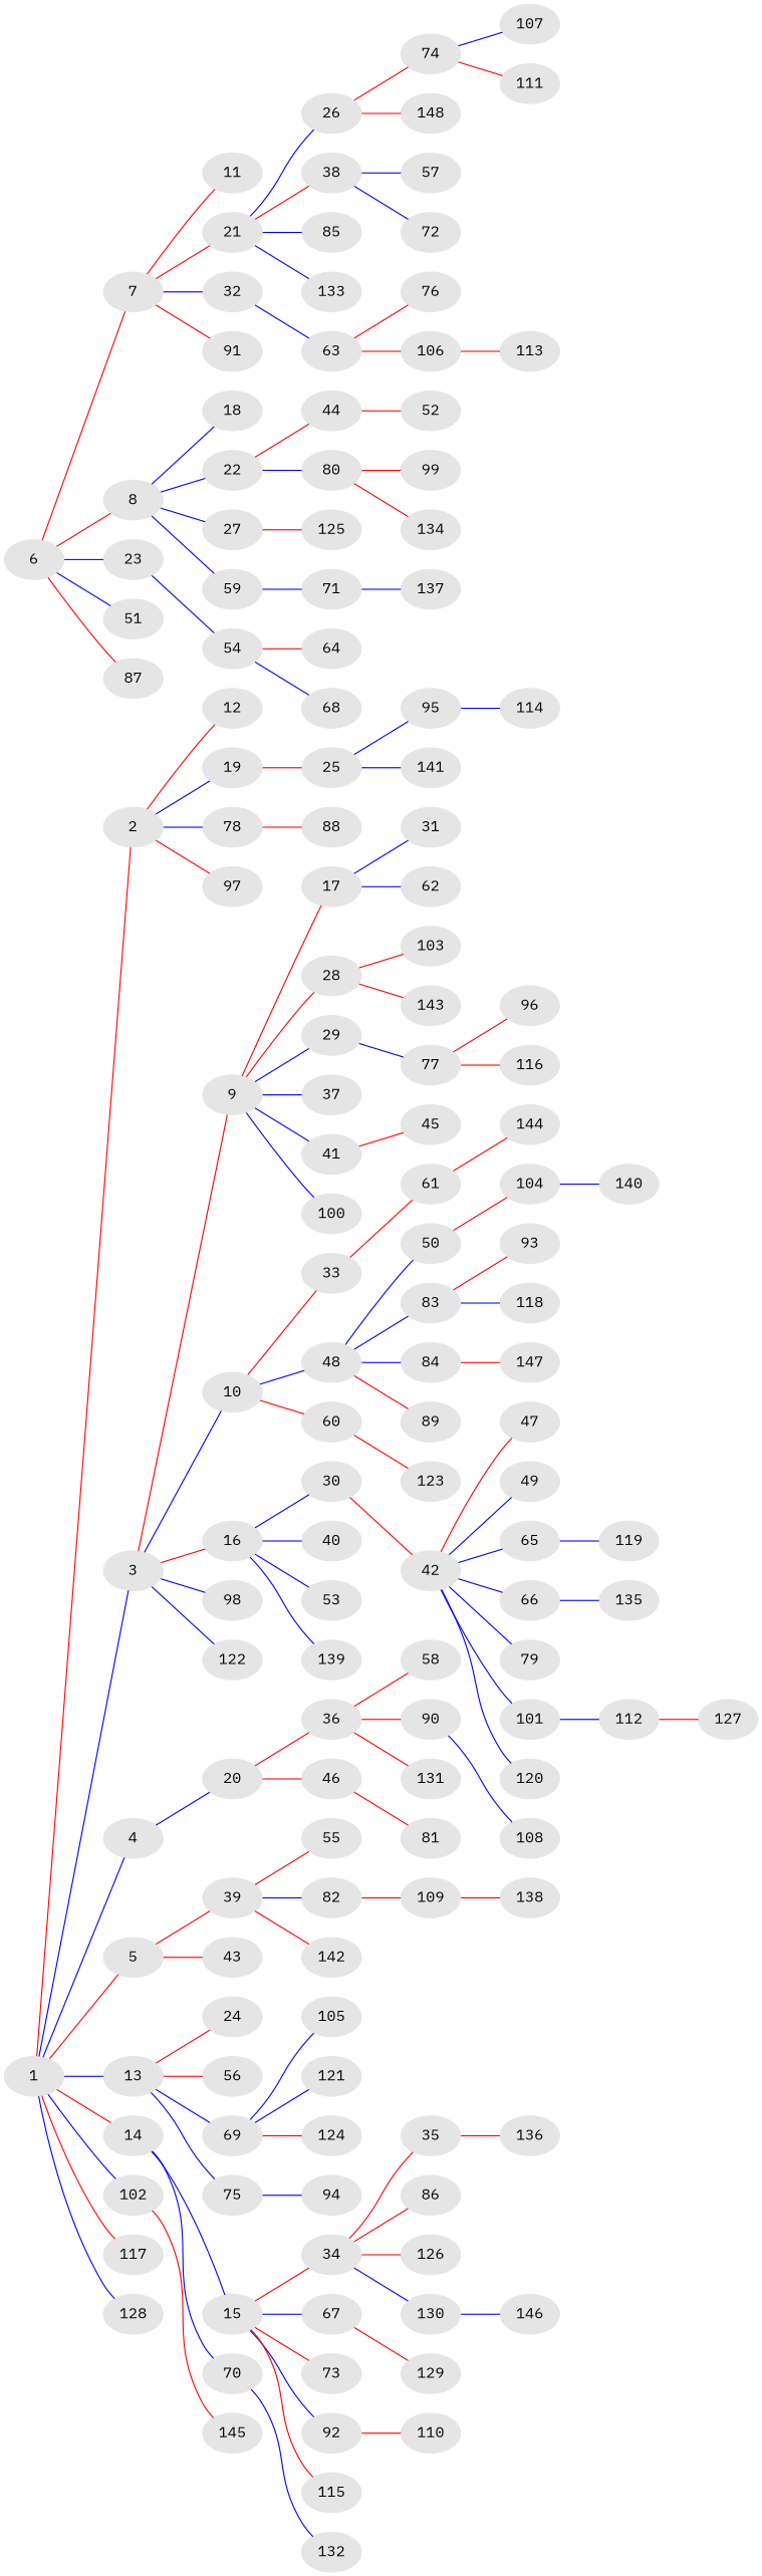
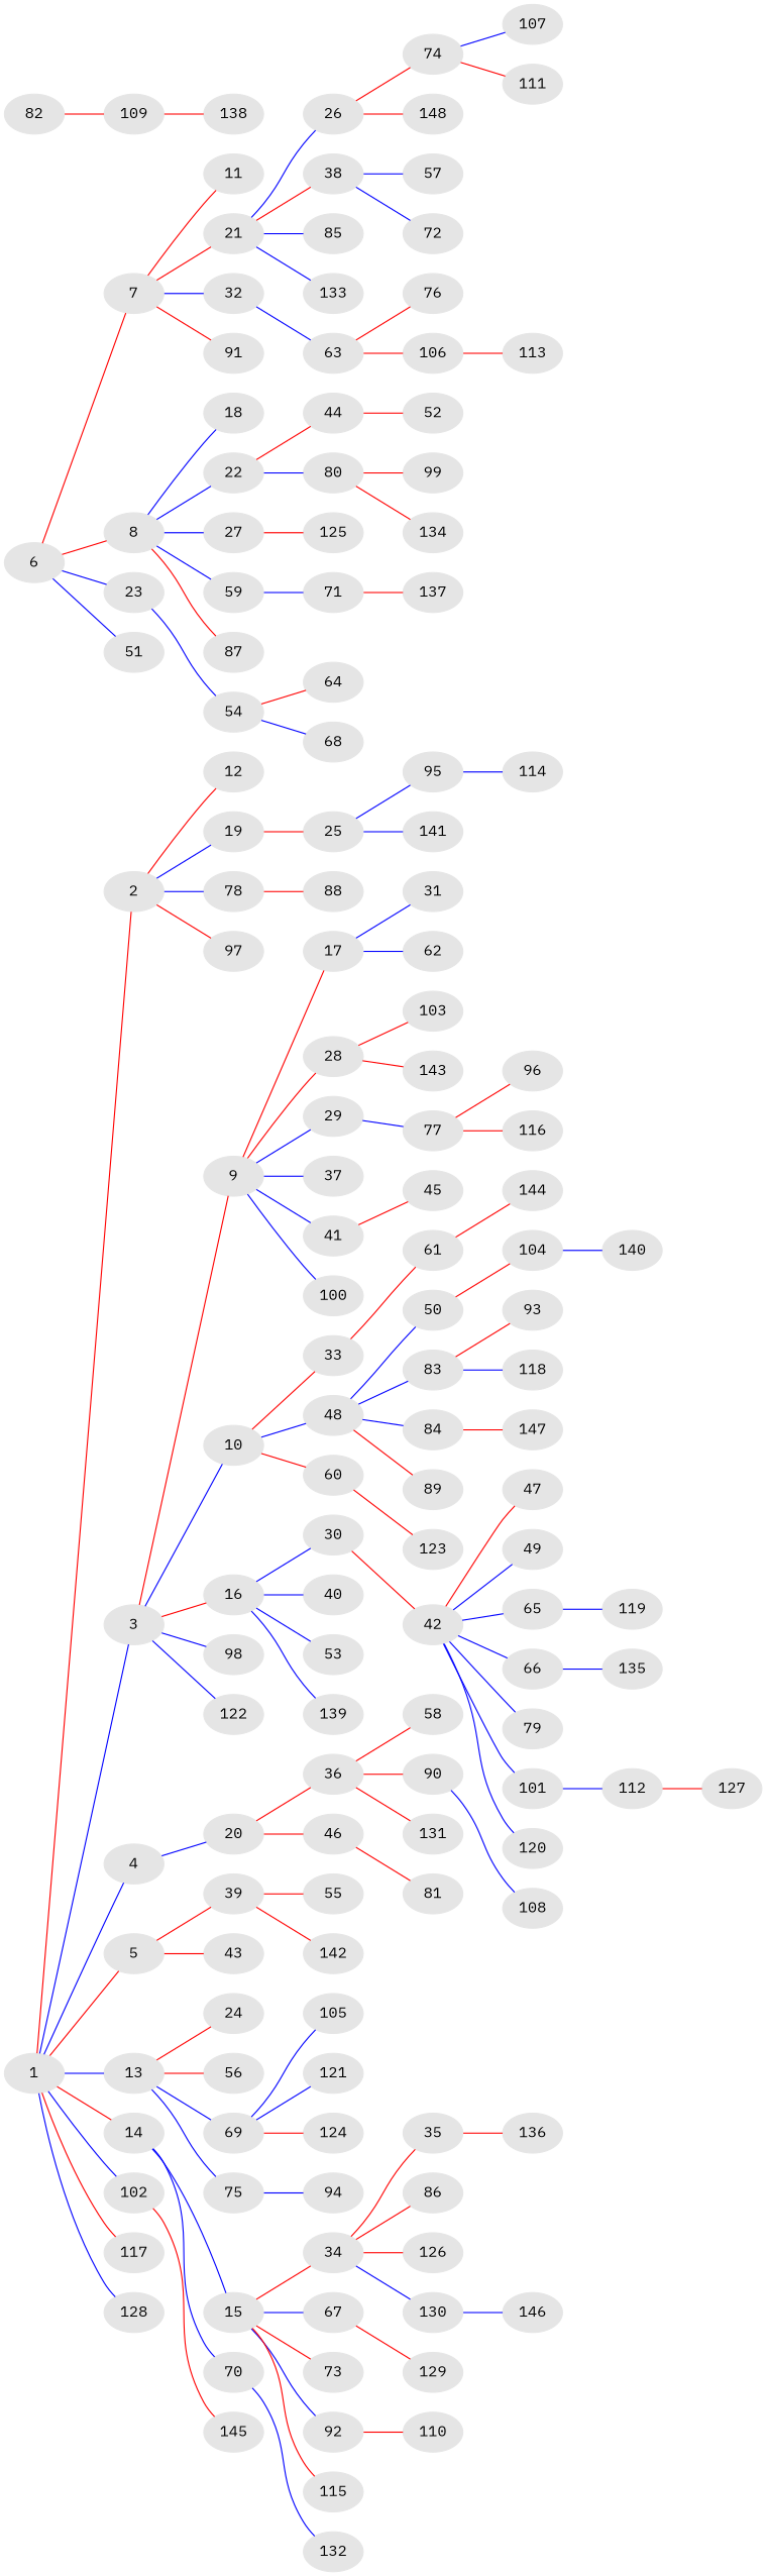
  graph {
    fontname="IBM Plex Mono"
    rankdir=LR
    node [color=gray90 fontname="IBM Plex Mono" style=filled]
    edge [color=red fontname="IBM Plex Mono"]
    1
    2
    3
    4
    5
    13
    14
    102
    117
    128
    12
    19
    78
    97
    9
    10
    16
    98
    122
    20
    39
    43
    24
    56
    69
    75
    15
    70
    145
    25
    88
    6
    7
    8
    23
    51
    17
    28
    29
    37
    41
    100
    33
    48
    60
    30
    40
    53
    139
    36
    46
    55
    82
    142
    11
    21
    32
    91
    18
    22
    27
    59
    87
    54
    26
    38
    85
    133
    63
    44
    80
    125
    71
    31
    62
    103
    143
    77
    45
    61
    50
    83
    84
    89
    123
    105
    121
    124
    94
    34
    67
    73
    92
    115
    132
    35
    86
    126
    130
    129
    110
    42
    95
    141
    58
    90
    131
    81
    74
    148
    57
    72
    52
    99
    134
    64
    68
    114
    107
    111
    96
    116
    47
    49
    65
    66
    79
    101
    120
    76
    106
    144
    136
    146
    108
    109
    119
    135
    112
    104
    93
    118
    147
    140
    137
    113
    138
    127
    1 -- 2
    1 -- 3 [color=blue]
    1 -- 4 [color=blue]
    1 -- 5
    1 -- 13 [color=blue]
    1 -- 14
    1 -- 102 [color=blue]
    1 -- 117
    1 -- 128 [color=blue]
    2 -- 12
    2 -- 19 [color=blue]
    2 -- 78 [color=blue]
    2 -- 97
    3 -- 9
    3 -- 10 [color=blue]
    3 -- 16
    3 -- 98 [color=blue]
    3 -- 122 [color=blue]
    4 -- 20 [color=blue]
    5 -- 39
    5 -- 43
    13 -- 24
    13 -- 56
    13 -- 69 [color=blue]
    13 -- 75 [color=blue]
    14 -- 15 [color=blue]
    14 -- 70 [color=blue]
    102 -- 145
    19 -- 25
    78 -- 88
    9 -- 17
    9 -- 28
    9 -- 29 [color=blue]
    9 -- 37 [color=blue]
    9 -- 41 [color=blue]
    9 -- 100 [color=blue]
    10 -- 33
    10 -- 48 [color=blue]
    10 -- 60
    16 -- 30 [color=blue]
    16 -- 40 [color=blue]
    16 -- 53 [color=blue]
    16 -- 139 [color=blue]
    20 -- 36
    20 -- 46
    39 -- 55
-   39 -- 82 [color=blue]
    39 -- 142
    69 -- 105 [color=blue]
    69 -- 121 [color=blue]
    69 -- 124
    75 -- 94 [color=blue]
    15 -- 34
    15 -- 67 [color=blue]
    15 -- 73
    15 -- 92 [color=blue]
    15 -- 115
    70 -- 132 [color=blue]
    25 -- 95 [color=blue]
    25 -- 141 [color=blue]
    6 -- 7
    6 -- 8
    6 -- 23 [color=blue]
    6 -- 51 [color=blue]
    7 -- 11
    7 -- 21
    7 -- 32 [color=blue]
    7 -- 91
    8 -- 18 [color=blue]
    8 -- 22 [color=blue]
    8 -- 27 [color=blue]
    8 -- 59 [color=blue]
-   6 -- 87
+   8 -- 87
    23 -- 54 [color=blue]
    17 -- 31 [color=blue]
    17 -- 62 [color=blue]
    28 -- 103
    28 -- 143
    29 -- 77 [color=blue]
    41 -- 45
    33 -- 61
    48 -- 50 [color=blue]
    48 -- 83 [color=blue]
    48 -- 84 [color=blue]
    48 -- 89
    60 -- 123
    30 -- 42
    36 -- 58
    36 -- 90
    36 -- 131
    46 -- 81
    82 -- 109
    21 -- 26 [color=blue]
    21 -- 38
    21 -- 85 [color=blue]
    21 -- 133 [color=blue]
    32 -- 63 [color=blue]
    22 -- 44
    22 -- 80 [color=blue]
    27 -- 125
    59 -- 71 [color=blue]
    54 -- 64
    54 -- 68 [color=blue]
    26 -- 74
    26 -- 148
    38 -- 57 [color=blue]
    38 -- 72 [color=blue]
    63 -- 76
    63 -- 106
    44 -- 52
    80 -- 99
    80 -- 134
-   71 -- 137 [color=blue]
+   71 -- 137
    77 -- 96
    77 -- 116
    61 -- 144
    50 -- 104
    83 -- 93
    83 -- 118 [color=blue]
    84 -- 147
    34 -- 35
    34 -- 86
    34 -- 126
    34 -- 130 [color=blue]
    67 -- 129
    92 -- 110
    35 -- 136
    130 -- 146 [color=blue]
    42 -- 47
    42 -- 49 [color=blue]
    42 -- 65 [color=blue]
    42 -- 66 [color=blue]
    42 -- 79 [color=blue]
    42 -- 101 [color=blue]
    42 -- 120 [color=blue]
    95 -- 114 [color=blue]
    90 -- 108 [color=blue]
    74 -- 107 [color=blue]
    74 -- 111
    65 -- 119 [color=blue]
    66 -- 135 [color=blue]
    101 -- 112 [color=blue]
    106 -- 113
    109 -- 138
    112 -- 127
    104 -- 140 [color=blue]
  }
